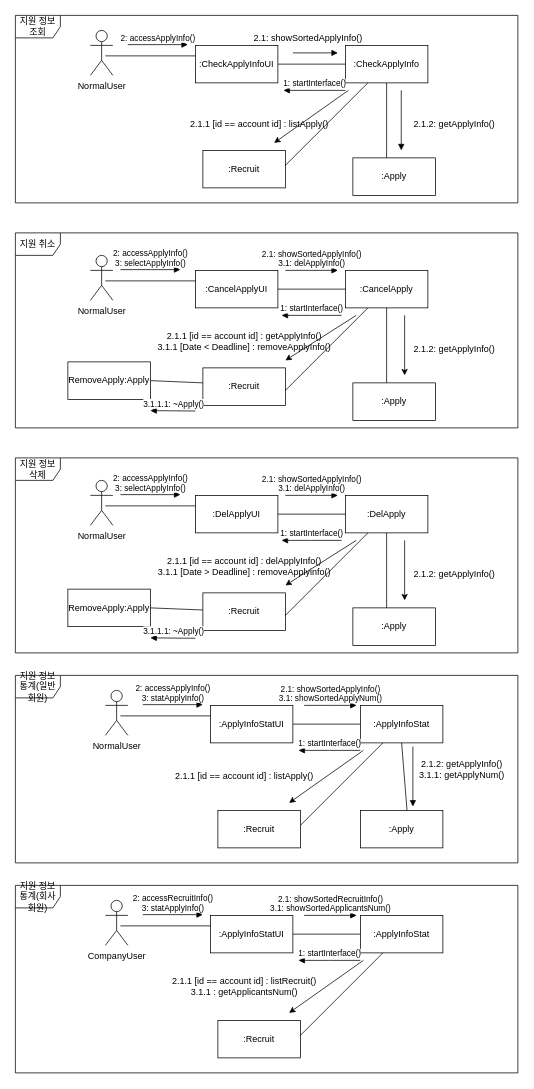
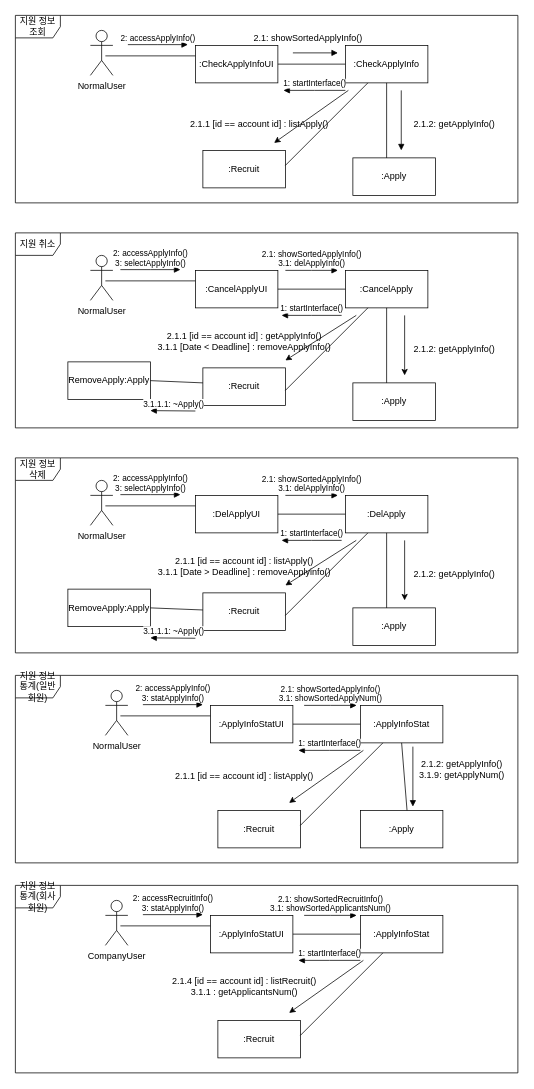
  <mxCell id="0" />
  <mxCell id="1" parent="0" />
  <mxCell id="2" value="NormalUser" style="shape=umlActor;verticalLabelPosition=bottom;verticalAlign=top;html=1;" parent="1" vertex="1"><mxGeometry x="120" y="40" width="30" height="60" as="geometry" /></mxCell>
  <mxCell id="3" value=":CheckApplyInfo" style="html=1;whiteSpace=wrap;" parent="1" vertex="1"><mxGeometry x="460" y="60" width="110" height="50" as="geometry" /></mxCell>
  <mxCell id="4" value=":CheckApplyInfoUI" style="html=1;whiteSpace=wrap;" parent="1" vertex="1"><mxGeometry x="260" y="60" width="110" height="50" as="geometry" /></mxCell>
  <mxCell id="5" value=":Apply" style="html=1;whiteSpace=wrap;" parent="1" vertex="1"><mxGeometry x="470" y="210" width="110" height="50" as="geometry" /></mxCell>
  <mxCell id="6" value="" style="line;strokeWidth=1;fillColor=none;align=left;verticalAlign=middle;spacingTop=-1;spacingLeft=3;spacingRight=3;rotatable=0;labelPosition=right;points=[];portConstraint=eastwest;strokeColor=inherit;" parent="1" vertex="1"><mxGeometry x="140" y="70" width="120" height="8" as="geometry" /></mxCell>
  <mxCell id="7" value="" style="line;strokeWidth=1;fillColor=none;align=left;verticalAlign=middle;spacingTop=-1;spacingLeft=3;spacingRight=3;rotatable=0;labelPosition=right;points=[];portConstraint=eastwest;strokeColor=inherit;" parent="1" vertex="1"><mxGeometry x="370" y="81" width="90" height="8" as="geometry" /></mxCell>
  <mxCell id="8" value="" style="endArrow=none;html=1;rounded=0;entryX=0.5;entryY=1;entryDx=0;entryDy=0;exitX=0.409;exitY=0;exitDx=0;exitDy=0;exitPerimeter=0;" parent="1" source="5" target="3" edge="1"><mxGeometry width="50" height="50" relative="1" as="geometry"><mxPoint x="370" y="310" as="sourcePoint" /><mxPoint x="420" y="260" as="targetPoint" /></mxGeometry></mxCell>
  <mxCell id="9" value=":CancelApply" style="html=1;whiteSpace=wrap;" parent="1" vertex="1"><mxGeometry x="460" y="360" width="110" height="50" as="geometry" /></mxCell>
  <mxCell id="10" value=":CancelApplyUI" style="html=1;whiteSpace=wrap;" parent="1" vertex="1"><mxGeometry x="260" y="360" width="110" height="50" as="geometry" /></mxCell>
  <mxCell id="11" value=":Apply" style="html=1;whiteSpace=wrap;" parent="1" vertex="1"><mxGeometry x="470" y="510" width="110" height="50" as="geometry" /></mxCell>
  <mxCell id="12" value="" style="line;strokeWidth=1;fillColor=none;align=left;verticalAlign=middle;spacingTop=-1;spacingLeft=3;spacingRight=3;rotatable=0;labelPosition=right;points=[];portConstraint=eastwest;strokeColor=inherit;" parent="1" vertex="1"><mxGeometry x="140" y="370" width="120" height="8" as="geometry" /></mxCell>
  <mxCell id="13" value="" style="line;strokeWidth=1;fillColor=none;align=left;verticalAlign=middle;spacingTop=-1;spacingLeft=3;spacingRight=3;rotatable=0;labelPosition=right;points=[];portConstraint=eastwest;strokeColor=inherit;" parent="1" vertex="1"><mxGeometry x="370" y="381" width="90" height="8" as="geometry" /></mxCell>
  <mxCell id="14" value="" style="endArrow=none;html=1;rounded=0;entryX=0.5;entryY=1;entryDx=0;entryDy=0;exitX=0.409;exitY=0;exitDx=0;exitDy=0;exitPerimeter=0;" parent="1" source="11" target="9" edge="1"><mxGeometry width="50" height="50" relative="1" as="geometry"><mxPoint x="370" y="610" as="sourcePoint" /><mxPoint x="420" y="560" as="targetPoint" /></mxGeometry></mxCell>
  <mxCell id="15" value="NormalUser" style="shape=umlActor;verticalLabelPosition=bottom;verticalAlign=top;html=1;" parent="1" vertex="1"><mxGeometry x="140" y="920" width="30" height="60" as="geometry" /></mxCell>
  <mxCell id="16" value=":ApplyInfoStat" style="html=1;whiteSpace=wrap;" parent="1" vertex="1"><mxGeometry x="480" y="940" width="110" height="50" as="geometry" /></mxCell>
  <mxCell id="17" value=":ApplyInfoStatUI" style="html=1;whiteSpace=wrap;" parent="1" vertex="1"><mxGeometry x="280" y="940" width="110" height="50" as="geometry" /></mxCell>
  <mxCell id="18" value="" style="line;strokeWidth=1;fillColor=none;align=left;verticalAlign=middle;spacingTop=-1;spacingLeft=3;spacingRight=3;rotatable=0;labelPosition=right;points=[];portConstraint=eastwest;strokeColor=inherit;" parent="1" vertex="1"><mxGeometry x="160" y="950" width="120" height="8" as="geometry" /></mxCell>
  <mxCell id="19" value="" style="line;strokeWidth=1;fillColor=none;align=left;verticalAlign=middle;spacingTop=-1;spacingLeft=3;spacingRight=3;rotatable=0;labelPosition=right;points=[];portConstraint=eastwest;strokeColor=inherit;" parent="1" vertex="1"><mxGeometry x="390" y="961" width="90" height="8" as="geometry" /></mxCell>
  <mxCell id="20" value="2: accessApplyInfo()" style="html=1;verticalAlign=bottom;endArrow=block;edgeStyle=elbowEdgeStyle;elbow=horizontal;curved=0;rounded=0;" parent="1" edge="1"><mxGeometry width="80" relative="1" as="geometry"><mxPoint x="170" y="59" as="sourcePoint" /><mxPoint x="250" y="59" as="targetPoint" /><mxPoint as="offset" /></mxGeometry></mxCell>
  <mxCell id="21" value="1: startInterface()" style="html=1;verticalAlign=bottom;endArrow=block;edgeStyle=elbowEdgeStyle;elbow=vertical;curved=0;rounded=0;" parent="1" edge="1"><mxGeometry width="80" relative="1" as="geometry"><mxPoint x="460" y="120" as="sourcePoint" /><mxPoint x="377.5" y="120" as="targetPoint" /></mxGeometry></mxCell>
  <mxCell id="22" value="" style="endArrow=classic;html=1;rounded=0;" parent="1" edge="1"><mxGeometry width="50" height="50" relative="1" as="geometry"><mxPoint x="464" y="120" as="sourcePoint" /><mxPoint x="365" y="190" as="targetPoint" /></mxGeometry></mxCell>
  <mxCell id="23" value="2.1.1 [id == account id] : listApply()" style="text;html=1;align=center;verticalAlign=middle;resizable=0;points=[];autosize=1;strokeColor=none;fillColor=none;" parent="1" vertex="1"><mxGeometry x="240" y="150" width="210" height="30" as="geometry" /></mxCell>
  <mxCell id="24" value="" style="html=1;verticalAlign=bottom;endArrow=block;edgeStyle=elbowEdgeStyle;elbow=horizontal;curved=0;rounded=0;" parent="1" edge="1"><mxGeometry x="-0.672" y="20" width="80" relative="1" as="geometry"><mxPoint x="390" y="70" as="sourcePoint" /><mxPoint x="450" y="70" as="targetPoint" /><Array as="points"><mxPoint x="440" y="69" /></Array><mxPoint as="offset" /></mxGeometry></mxCell>
  <mxCell id="25" value="2.1: showSortedApplyInfo()" style="text;html=1;align=center;verticalAlign=middle;resizable=0;points=[];autosize=1;strokeColor=none;fillColor=none;" parent="1" vertex="1"><mxGeometry x="325" y="35" width="170" height="30" as="geometry" /></mxCell>
  <mxCell id="26" value="2: accessApplyInfo()&lt;br&gt;3: selectApplyInfo()" style="html=1;verticalAlign=bottom;endArrow=block;edgeStyle=elbowEdgeStyle;elbow=vertical;curved=0;rounded=0;" parent="1" edge="1"><mxGeometry width="80" relative="1" as="geometry"><mxPoint x="160" y="359" as="sourcePoint" /><mxPoint x="240" y="359" as="targetPoint" /></mxGeometry></mxCell>
  <mxCell id="27" value="2.1: showSortedApplyInfo()&lt;br&gt;3.1: delApplyInfo()" style="html=1;verticalAlign=bottom;endArrow=block;edgeStyle=elbowEdgeStyle;elbow=horizontal;curved=0;rounded=0;" parent="1" edge="1"><mxGeometry width="80" relative="1" as="geometry"><mxPoint x="380" y="360" as="sourcePoint" /><mxPoint x="450" y="360" as="targetPoint" /></mxGeometry></mxCell>
  <mxCell id="28" value="1: startInterface()" style="html=1;verticalAlign=bottom;endArrow=block;edgeStyle=elbowEdgeStyle;elbow=vertical;curved=0;rounded=0;" parent="1" edge="1"><mxGeometry width="80" relative="1" as="geometry"><mxPoint x="455" y="420" as="sourcePoint" /><mxPoint x="375" y="420" as="targetPoint" /></mxGeometry></mxCell>
  <mxCell id="29" value="" style="endArrow=classic;html=1;rounded=0;" parent="1" edge="1"><mxGeometry width="50" height="50" relative="1" as="geometry"><mxPoint x="539" y="420" as="sourcePoint" /><mxPoint x="539" y="500" as="targetPoint" /></mxGeometry></mxCell>
  <mxCell id="30" value="2: accessApplyInfo()&lt;br&gt;3: statApplyInfo()" style="html=1;verticalAlign=bottom;endArrow=block;edgeStyle=elbowEdgeStyle;elbow=vertical;curved=0;rounded=0;" parent="1" edge="1"><mxGeometry width="80" relative="1" as="geometry"><mxPoint x="190" y="939" as="sourcePoint" /><mxPoint x="270" y="939" as="targetPoint" /></mxGeometry></mxCell>
  <mxCell id="31" value="2.1: showSortedApplyInfo()&lt;br&gt;3.1: showSortedApplyNum()" style="html=1;verticalAlign=bottom;endArrow=block;edgeStyle=elbowEdgeStyle;elbow=horizontal;curved=0;rounded=0;" parent="1" edge="1"><mxGeometry width="80" relative="1" as="geometry"><mxPoint x="405" y="940" as="sourcePoint" /><mxPoint x="475" y="940" as="targetPoint" /></mxGeometry></mxCell>
  <mxCell id="32" value="지원 정보 조회" style="shape=umlFrame;whiteSpace=wrap;html=1;pointerEvents=0;" parent="1" vertex="1"><mxGeometry x="20" y="20" width="670" height="250" as="geometry" /></mxCell>
  <mxCell id="33" value="지원 취소" style="shape=umlFrame;whiteSpace=wrap;html=1;pointerEvents=0;" parent="1" vertex="1"><mxGeometry x="20" y="310" width="670" height="260" as="geometry" /></mxCell>
  <mxCell id="34" value="지원 정보 통계(일반 회원)" style="shape=umlFrame;whiteSpace=wrap;html=1;pointerEvents=0;" parent="1" vertex="1"><mxGeometry x="20" y="900" width="670" height="250" as="geometry" /></mxCell>
  <mxCell id="35" value=":Recruit" style="html=1;whiteSpace=wrap;" parent="1" vertex="1"><mxGeometry x="270" y="200" width="110" height="50" as="geometry" /></mxCell>
  <mxCell id="36" value="" style="endArrow=none;html=1;rounded=0;" parent="1" target="3" edge="1"><mxGeometry width="50" height="50" relative="1" as="geometry"><mxPoint x="380" y="220" as="sourcePoint" /><mxPoint x="430" y="170" as="targetPoint" /></mxGeometry></mxCell>
  <mxCell id="37" value="NormalUser" style="shape=umlActor;verticalLabelPosition=bottom;verticalAlign=top;html=1;" parent="1" vertex="1"><mxGeometry x="120" width="30" height="60" as="geometry" y="340" /></mxCell>
  <mxCell id="38" value="" style="endArrow=block;endFill=1;html=1;edgeStyle=orthogonalEdgeStyle;align=left;verticalAlign=top;rounded=0;" parent="1" edge="1"><mxGeometry x="-1" relative="1" as="geometry"><mxPoint x="534.5" y="120" as="sourcePoint" /><mxPoint x="534.5" y="200" as="targetPoint" /></mxGeometry></mxCell>
  <mxCell id="39" value="2.1.2: getApplyInfo()" style="text;html=1;align=center;verticalAlign=middle;resizable=0;points=[];autosize=1;strokeColor=none;fillColor=none;" parent="1" vertex="1"><mxGeometry x="540" y="150" width="130" height="30" as="geometry" /></mxCell>
  <mxCell id="40" value="2.1.1 [id == account id] : getApplyInfo()&lt;br&gt;3.1.1 [Date &amp;lt; Deadline] : removeApplyInfo()" style="text;html=1;align=center;verticalAlign=middle;resizable=0;points=[];autosize=1;strokeColor=none;fillColor=none;" parent="1" vertex="1"><mxGeometry x="200" y="435" width="250" height="40" as="geometry" /></mxCell>
  <mxCell id="41" value=":Recruit" style="html=1;whiteSpace=wrap;" parent="1" vertex="1"><mxGeometry x="270" y="490" width="110" height="50" as="geometry" /></mxCell>
  <mxCell id="42" value="" style="endArrow=none;html=1;rounded=0;" parent="1" edge="1"><mxGeometry width="50" height="50" relative="1" as="geometry"><mxPoint x="380" y="520" as="sourcePoint" /><mxPoint x="490" y="410" as="targetPoint" /></mxGeometry></mxCell>
  <mxCell id="43" value="2.1.2: getApplyInfo()" style="text;html=1;align=center;verticalAlign=middle;resizable=0;points=[];autosize=1;strokeColor=none;fillColor=none;" parent="1" vertex="1"><mxGeometry x="540" y="450" width="130" height="30" as="geometry" /></mxCell>
  <mxCell id="44" value="" style="endArrow=classic;html=1;rounded=0;" parent="1" edge="1"><mxGeometry width="50" height="50" relative="1" as="geometry"><mxPoint x="474.5" y="420" as="sourcePoint" /><mxPoint x="380" y="480" as="targetPoint" /></mxGeometry></mxCell>
  <mxCell id="45" value=":DelApply" style="html=1;whiteSpace=wrap;" parent="1" vertex="1"><mxGeometry x="460" y="660" width="110" height="50" as="geometry" /></mxCell>
  <mxCell id="46" value=":DelApplyUI" style="html=1;whiteSpace=wrap;" parent="1" vertex="1"><mxGeometry x="260" y="660" width="110" height="50" as="geometry" /></mxCell>
  <mxCell id="47" value=":Apply" style="html=1;whiteSpace=wrap;" parent="1" vertex="1"><mxGeometry x="470" y="810" width="110" height="50" as="geometry" /></mxCell>
  <mxCell id="48" value="" style="line;strokeWidth=1;fillColor=none;align=left;verticalAlign=middle;spacingTop=-1;spacingLeft=3;spacingRight=3;rotatable=0;labelPosition=right;points=[];portConstraint=eastwest;strokeColor=inherit;" parent="1" vertex="1"><mxGeometry x="140" y="670" width="120" height="8" as="geometry" /></mxCell>
  <mxCell id="49" value="" style="line;strokeWidth=1;fillColor=none;align=left;verticalAlign=middle;spacingTop=-1;spacingLeft=3;spacingRight=3;rotatable=0;labelPosition=right;points=[];portConstraint=eastwest;strokeColor=inherit;" parent="1" vertex="1"><mxGeometry x="370" y="681" width="90" height="8" as="geometry" /></mxCell>
  <mxCell id="50" value="" style="endArrow=none;html=1;rounded=0;entryX=0.5;entryY=1;entryDx=0;entryDy=0;exitX=0.409;exitY=0;exitDx=0;exitDy=0;exitPerimeter=0;" parent="1" source="47" target="45" edge="1"><mxGeometry width="50" height="50" relative="1" as="geometry"><mxPoint x="370" y="910" as="sourcePoint" /><mxPoint x="420" y="860" as="targetPoint" /></mxGeometry></mxCell>
  <mxCell id="51" value="2: accessApplyInfo()&lt;br&gt;3: selectApplyInfo()" style="html=1;verticalAlign=bottom;endArrow=block;edgeStyle=elbowEdgeStyle;elbow=vertical;curved=0;rounded=0;" parent="1" edge="1"><mxGeometry width="80" relative="1" as="geometry"><mxPoint x="160" y="659" as="sourcePoint" /><mxPoint x="240" y="659" as="targetPoint" /></mxGeometry></mxCell>
  <mxCell id="52" value="2.1: showSortedApplyInfo()&lt;br&gt;3.1: delApplyInfo()" style="html=1;verticalAlign=bottom;endArrow=block;edgeStyle=elbowEdgeStyle;elbow=horizontal;curved=0;rounded=0;" parent="1" edge="1"><mxGeometry width="80" relative="1" as="geometry"><mxPoint x="380" y="660" as="sourcePoint" /><mxPoint x="450" y="660" as="targetPoint" /></mxGeometry></mxCell>
  <mxCell id="53" value="1: startInterface()" style="html=1;verticalAlign=bottom;endArrow=block;edgeStyle=elbowEdgeStyle;elbow=vertical;curved=0;rounded=0;" parent="1" edge="1"><mxGeometry width="80" relative="1" as="geometry"><mxPoint x="455" y="720" as="sourcePoint" /><mxPoint x="375" y="720" as="targetPoint" /></mxGeometry></mxCell>
  <mxCell id="54" value="" style="endArrow=classic;html=1;rounded=0;" parent="1" edge="1"><mxGeometry width="50" height="50" relative="1" as="geometry"><mxPoint x="539" y="720" as="sourcePoint" /><mxPoint x="539" y="800" as="targetPoint" /></mxGeometry></mxCell>
  <mxCell id="55" value="지원 정보 삭제" style="shape=umlFrame;whiteSpace=wrap;html=1;pointerEvents=0;" parent="1" vertex="1"><mxGeometry x="20" y="610" width="670" height="260" as="geometry" /></mxCell>
  <mxCell id="56" value="NormalUser" style="shape=umlActor;verticalLabelPosition=bottom;verticalAlign=top;html=1;" parent="1" vertex="1"><mxGeometry x="120" y="640" width="30" height="60" as="geometry" /></mxCell>
- <mxCell id="57" value="2.1.1 [id == account id] : delApplyInfo()&lt;br&gt;3.1.1 [Date &amp;gt; Deadline] : removeApplyinfo()" style="text;html=1;align=center;verticalAlign=middle;resizable=0;points=[];autosize=1;strokeColor=none;fillColor=none;" parent="1" vertex="1"><mxGeometry x="200" y="735" width="250" height="40" as="geometry" /></mxCell>
+ <mxCell id="57" value="2.1.1 [id == account id] : listApply()&lt;br&gt;3.1.1 [Date &amp;gt; Deadline] : removeApplyinfo()" style="text;html=1;align=center;verticalAlign=middle;resizable=0;points=[];autosize=1;strokeColor=none;fillColor=none;" parent="1" vertex="1"><mxGeometry x="200" y="735" width="250" height="40" as="geometry" /></mxCell>
  <mxCell id="58" value=":Recruit" style="html=1;whiteSpace=wrap;" parent="1" vertex="1"><mxGeometry x="270" y="790" width="110" height="50" as="geometry" /></mxCell>
  <mxCell id="59" value="" style="endArrow=none;html=1;rounded=0;" parent="1" edge="1"><mxGeometry width="50" height="50" relative="1" as="geometry"><mxPoint x="380" y="820" as="sourcePoint" /><mxPoint x="490" y="710" as="targetPoint" /></mxGeometry></mxCell>
  <mxCell id="60" value="2.1.2: getApplyInfo()" style="text;html=1;align=center;verticalAlign=middle;resizable=0;points=[];autosize=1;strokeColor=none;fillColor=none;" parent="1" vertex="1"><mxGeometry x="540" y="750" width="130" height="30" as="geometry" /></mxCell>
  <mxCell id="61" value="" style="endArrow=classic;html=1;rounded=0;" parent="1" edge="1"><mxGeometry width="50" height="50" relative="1" as="geometry"><mxPoint x="474.5" y="720" as="sourcePoint" /><mxPoint x="380" y="780" as="targetPoint" /></mxGeometry></mxCell>
  <mxCell id="62" value="" style="endArrow=none;html=1;rounded=0;entryX=0.5;entryY=1;entryDx=0;entryDy=0;exitX=0.409;exitY=0;exitDx=0;exitDy=0;exitPerimeter=0;" parent="1" edge="1"><mxGeometry width="50" height="50" relative="1" as="geometry"><mxPoint x="543" y="1090" as="sourcePoint" /><mxPoint x="535" y="990" as="targetPoint" /></mxGeometry></mxCell>
  <mxCell id="63" value="1: startInterface()" style="html=1;verticalAlign=bottom;endArrow=block;edgeStyle=elbowEdgeStyle;elbow=vertical;curved=0;rounded=0;" parent="1" edge="1"><mxGeometry width="80" relative="1" as="geometry"><mxPoint x="480" y="1000" as="sourcePoint" /><mxPoint x="397.5" y="1000" as="targetPoint" /></mxGeometry></mxCell>
  <mxCell id="64" value="" style="endArrow=classic;html=1;rounded=0;" parent="1" edge="1"><mxGeometry width="50" height="50" relative="1" as="geometry"><mxPoint x="484" y="1000" as="sourcePoint" /><mxPoint x="385" y="1070" as="targetPoint" /></mxGeometry></mxCell>
  <mxCell id="65" value=":Recruit" style="html=1;whiteSpace=wrap;" parent="1" vertex="1"><mxGeometry x="290" y="1080" width="110" height="50" as="geometry" /></mxCell>
  <mxCell id="66" value="" style="endArrow=none;html=1;rounded=0;" parent="1" edge="1"><mxGeometry width="50" height="50" relative="1" as="geometry"><mxPoint x="400" y="1100" as="sourcePoint" /><mxPoint x="510" y="990" as="targetPoint" /></mxGeometry></mxCell>
  <mxCell id="67" value="" style="endArrow=block;endFill=1;html=1;edgeStyle=orthogonalEdgeStyle;align=left;verticalAlign=top;rounded=0;" parent="1" edge="1"><mxGeometry x="-1" relative="1" as="geometry"><mxPoint x="550" y="995" as="sourcePoint" /><mxPoint x="550" y="1075" as="targetPoint" /></mxGeometry></mxCell>
  <mxCell id="68" value=":Apply" style="html=1;whiteSpace=wrap;" parent="1" vertex="1"><mxGeometry x="480" y="1080" width="110" height="50" as="geometry" /></mxCell>
  <mxCell id="69" value="2.1.1 [id == account id] : listApply()" style="text;html=1;align=center;verticalAlign=middle;resizable=0;points=[];autosize=1;strokeColor=none;fillColor=none;" parent="1" vertex="1"><mxGeometry x="220" y="1020" width="210" height="30" as="geometry" /></mxCell>
- <mxCell id="70" value="2.1.2: getApplyInfo()&lt;br&gt;3.1.1: getApplyNum()" style="text;html=1;align=center;verticalAlign=middle;resizable=0;points=[];autosize=1;strokeColor=none;fillColor=none;" parent="1" vertex="1"><mxGeometry x="545" y="1005" width="140" height="40" as="geometry" /></mxCell>
+ <mxCell id="70" value="2.1.2: getApplyInfo()&lt;br&gt;3.1.9: getApplyNum()" style="text;html=1;align=center;verticalAlign=middle;resizable=0;points=[];autosize=1;strokeColor=none;fillColor=none;" parent="1" vertex="1"><mxGeometry x="545" y="1005" width="140" height="40" as="geometry" /></mxCell>
  <mxCell id="71" value="RemoveApply:Apply" style="html=1;whiteSpace=wrap;" parent="1" vertex="1"><mxGeometry x="90" y="785" width="110" height="50" as="geometry" /></mxCell>
  <mxCell id="72" value="" style="endArrow=none;html=1;rounded=0;" parent="1" target="58" edge="1"><mxGeometry width="50" height="50" relative="1" as="geometry"><mxPoint x="200" y="810" as="sourcePoint" /><mxPoint x="250" y="760" as="targetPoint" /></mxGeometry></mxCell>
  <mxCell id="73" value="3.1.1.1: ~Apply()" style="html=1;verticalAlign=bottom;endArrow=block;edgeStyle=elbowEdgeStyle;elbow=vertical;curved=0;rounded=0;" parent="1" edge="1"><mxGeometry width="80" relative="1" as="geometry"><mxPoint x="260" y="850.5" as="sourcePoint" /><mxPoint x="200" y="850" as="targetPoint" /></mxGeometry></mxCell>
  <mxCell id="74" value="CompanyUser" style="shape=umlActor;verticalLabelPosition=bottom;verticalAlign=top;html=1;" parent="1" vertex="1"><mxGeometry x="140" y="1200" width="30" height="60" as="geometry" /></mxCell>
  <mxCell id="75" value=":ApplyInfoStat" style="html=1;whiteSpace=wrap;" parent="1" vertex="1"><mxGeometry x="480" y="1220" width="110" height="50" as="geometry" /></mxCell>
  <mxCell id="76" value=":ApplyInfoStatUI" style="html=1;whiteSpace=wrap;" parent="1" vertex="1"><mxGeometry x="280" y="1220" width="110" height="50" as="geometry" /></mxCell>
  <mxCell id="77" value="" style="line;strokeWidth=1;fillColor=none;align=left;verticalAlign=middle;spacingTop=-1;spacingLeft=3;spacingRight=3;rotatable=0;labelPosition=right;points=[];portConstraint=eastwest;strokeColor=inherit;" parent="1" vertex="1"><mxGeometry x="160" y="1230" width="120" height="8" as="geometry" /></mxCell>
  <mxCell id="78" value="" style="line;strokeWidth=1;fillColor=none;align=left;verticalAlign=middle;spacingTop=-1;spacingLeft=3;spacingRight=3;rotatable=0;labelPosition=right;points=[];portConstraint=eastwest;strokeColor=inherit;" parent="1" vertex="1"><mxGeometry x="390" y="1241" width="90" height="8" as="geometry" /></mxCell>
  <mxCell id="79" value="2: accessRecruitInfo()&lt;br&gt;3: statApplyInfo()" style="html=1;verticalAlign=bottom;endArrow=block;edgeStyle=elbowEdgeStyle;elbow=horizontal;curved=0;rounded=0;" parent="1" edge="1"><mxGeometry width="80" relative="1" as="geometry"><mxPoint x="190" y="1219" as="sourcePoint" /><mxPoint x="270" y="1219" as="targetPoint" /></mxGeometry></mxCell>
  <mxCell id="80" value="2.1: showSortedRecruitInfo()&lt;br&gt;3.1: showSortedApplicantsNum()" style="html=1;verticalAlign=bottom;endArrow=block;edgeStyle=elbowEdgeStyle;elbow=horizontal;curved=0;rounded=0;" parent="1" edge="1"><mxGeometry width="80" relative="1" as="geometry"><mxPoint x="405" y="1220" as="sourcePoint" /><mxPoint x="475" y="1220" as="targetPoint" /></mxGeometry></mxCell>
  <mxCell id="81" value="지원 정보 통계(회사 회원)" style="shape=umlFrame;whiteSpace=wrap;html=1;pointerEvents=0;" parent="1" vertex="1"><mxGeometry x="20" y="1180" width="670" height="250" as="geometry" /></mxCell>
  <mxCell id="82" value="1: startInterface()" style="html=1;verticalAlign=bottom;endArrow=block;edgeStyle=elbowEdgeStyle;elbow=vertical;curved=0;rounded=0;" parent="1" edge="1"><mxGeometry width="80" relative="1" as="geometry"><mxPoint x="480" y="1280" as="sourcePoint" /><mxPoint x="397.5" y="1280" as="targetPoint" /></mxGeometry></mxCell>
  <mxCell id="83" value="" style="endArrow=classic;html=1;rounded=0;" parent="1" edge="1"><mxGeometry width="50" height="50" relative="1" as="geometry"><mxPoint x="484" y="1280" as="sourcePoint" /><mxPoint x="385" y="1350" as="targetPoint" /></mxGeometry></mxCell>
  <mxCell id="84" value=":Recruit" style="html=1;whiteSpace=wrap;" parent="1" vertex="1"><mxGeometry x="290" y="1360" width="110" height="50" as="geometry" /></mxCell>
  <mxCell id="85" value="" style="endArrow=none;html=1;rounded=0;" parent="1" edge="1"><mxGeometry width="50" height="50" relative="1" as="geometry"><mxPoint x="400" y="1380" as="sourcePoint" /><mxPoint x="510" y="1270" as="targetPoint" /></mxGeometry></mxCell>
- <mxCell id="86" value="2.1.1 [id == account id] : listRecruit()&lt;br&gt;3.1.1 : getApplicantsNum()" style="text;html=1;align=center;verticalAlign=middle;resizable=0;points=[];autosize=1;strokeColor=none;fillColor=none;" parent="1" vertex="1"><mxGeometry x="215" y="1295" width="220" height="40" as="geometry" /></mxCell>
+ <mxCell id="86" value="2.1.4 [id == account id] : listRecruit()&lt;br&gt;3.1.1 : getApplicantsNum()" style="text;html=1;align=center;verticalAlign=middle;resizable=0;points=[];autosize=1;strokeColor=none;fillColor=none;" parent="1" vertex="1"><mxGeometry x="215" y="1295" width="220" height="40" as="geometry" /></mxCell>
  <mxCell id="87" value="RemoveApply:Apply" style="html=1;whiteSpace=wrap;" parent="1" vertex="1"><mxGeometry x="90" y="482" width="110" height="50" as="geometry" /></mxCell>
  <mxCell id="88" value="" style="endArrow=none;html=1;rounded=0;" parent="1" edge="1"><mxGeometry width="50" height="50" relative="1" as="geometry"><mxPoint x="200" y="507" as="sourcePoint" /><mxPoint x="270" y="510" as="targetPoint" /></mxGeometry></mxCell>
  <mxCell id="89" value="3.1.1.1: ~Apply()" style="html=1;verticalAlign=bottom;endArrow=block;edgeStyle=elbowEdgeStyle;elbow=vertical;curved=0;rounded=0;" parent="1" edge="1"><mxGeometry width="80" relative="1" as="geometry"><mxPoint x="260" y="547.5" as="sourcePoint" /><mxPoint x="200" y="547" as="targetPoint" /></mxGeometry></mxCell>
